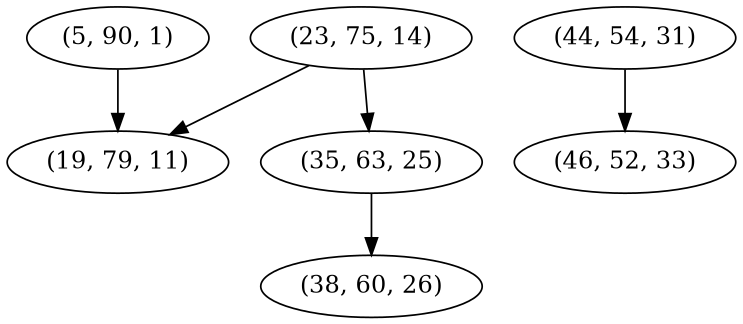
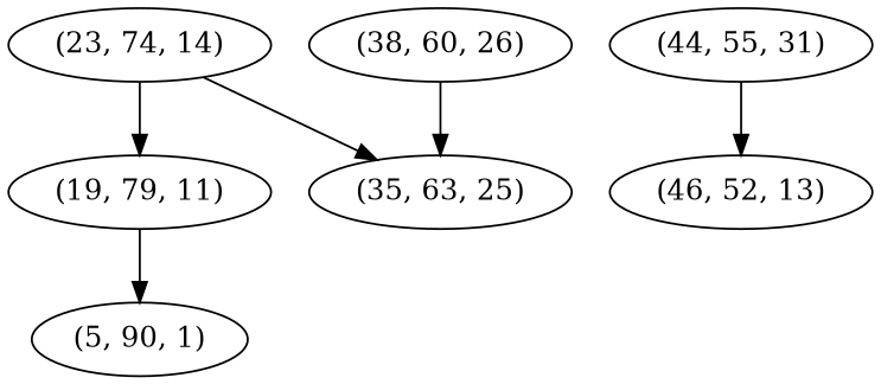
  digraph {
    n1 [label="(5, 90, 1)"]
    "(19, 79, 11)"
-   "(23, 75, 14)"
+   "(23, 75, 14)" [label="(23, 74, 14)"]
    "(35, 63, 25)"
    "(38, 60, 26)"
-   "(44, 55, 31)" [label="(44, 54, 31)"]
-   "(46, 52, 33)"
-   n1 -> "(19, 79, 11)"
+   "(44, 55, 31)"
+   "(46, 52, 33)" [label="(46, 52, 13)"]
+   "(19, 79, 11)" -> n1
    "(23, 75, 14)" -> "(19, 79, 11)"
    "(23, 75, 14)" -> "(35, 63, 25)"
-   "(35, 63, 25)" -> "(38, 60, 26)"
+   "(38, 60, 26)" -> "(35, 63, 25)"
    "(44, 55, 31)" -> "(46, 52, 33)"
  }
